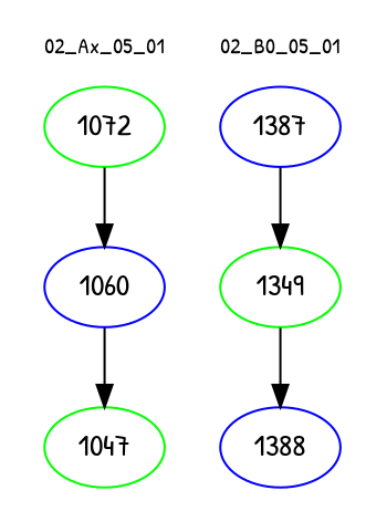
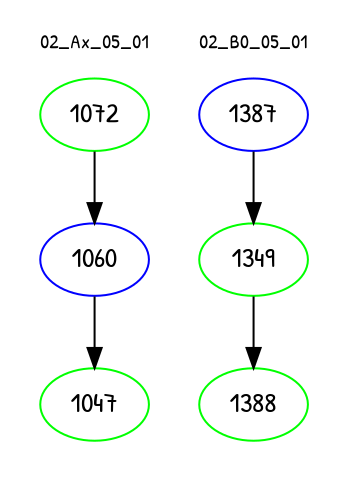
  digraph {
    fontname="Patrick Hand"
    node [color=green fontname="Patrick Hand"]
    edge [color=black fontname="Patrick Hand"]
    n1 [color=blue label=1060]
    n2 [label=1047]
    n3 [label=1072]
    n4 [color=blue label=1387]
    n5 [label=1349]
-   n6 [color=blue label=1388]
+   n6 [label=1388]
    subgraph cluster_1 {
      color=white
      fontsize=10
      label="02_Ax_05_01"
      n1
      n2
      n3
    }
    subgraph cluster_2 {
      color=white
      fontsize=10
      label="02_B0_05_01"
      n4
      n5
      n6
    }
    n1 -> n2
    n3 -> n1
    n4 -> n5
    n5 -> n6
  }
